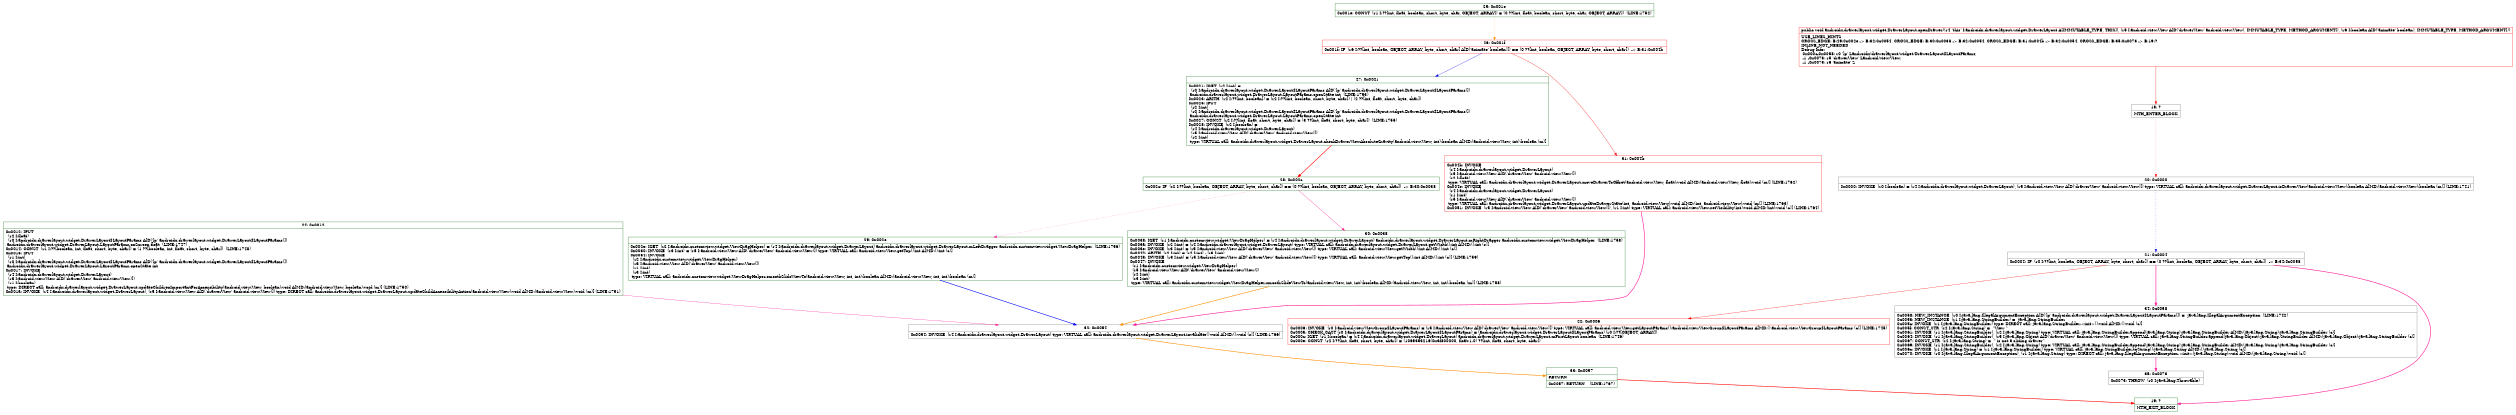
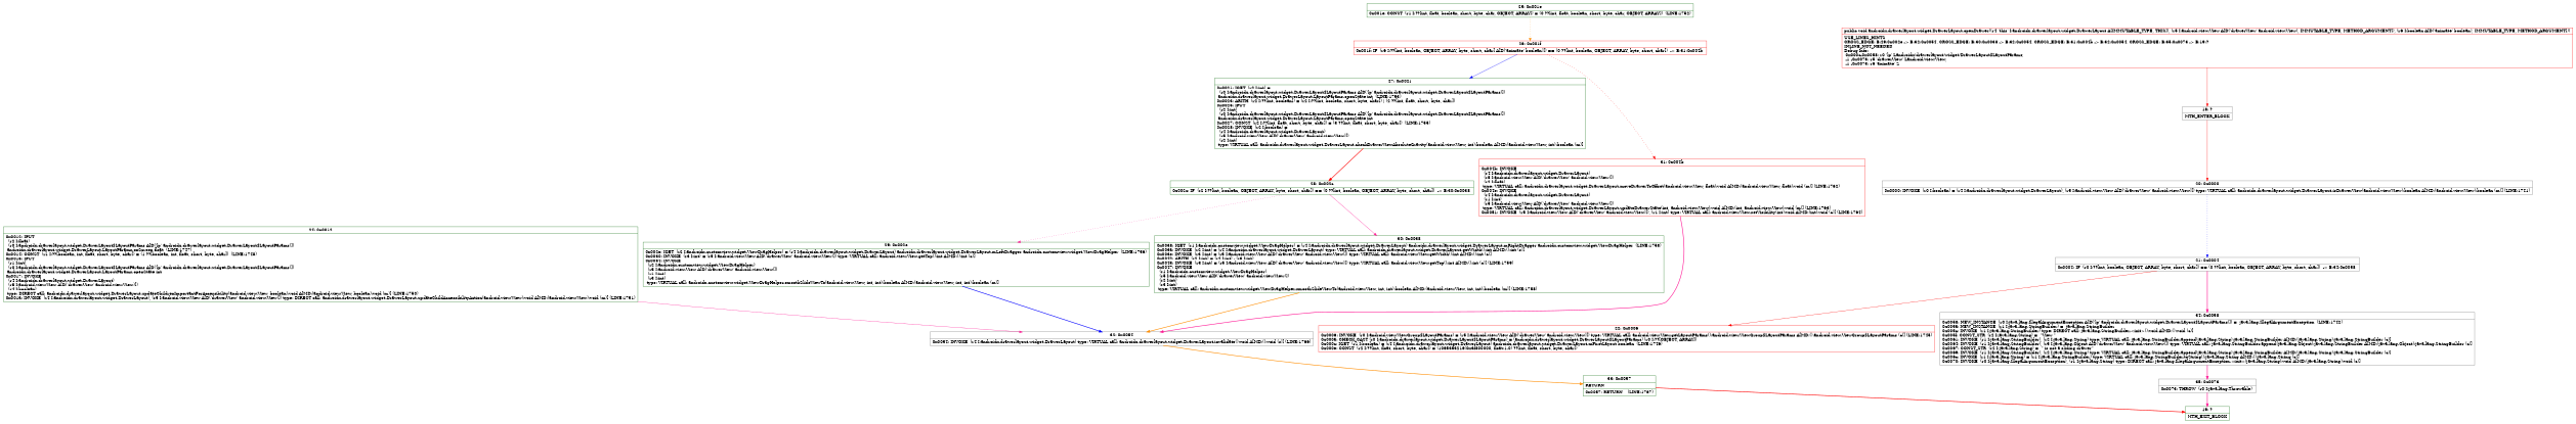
  digraph {
    node [color=darkgreen shape=record]
    edge [color=deeppink style=bold]
    n1 [color=gray40 label="{18\:\ ?|MTH_ENTER_BLOCK\l}"]
    n2 [color=gray40 label="{20\:\ 0x0000|0x0000: INVOKE  (r0 I:boolean) = (r4 I:androidx.drawerlayout.widget.DrawerLayout), (r5 I:android.view.View A[D('drawerView' android.view.View)]) type: VIRTUAL call: androidx.drawerlayout.widget.DrawerLayout.isDrawerView(android.view.View):boolean A[MD:(android.view.View):boolean (m)] (LINE:1741)\l}"]
    n3 [color=gray40 label="{21\:\ 0x0004|0x0004: IF  (r0 I:??[int, boolean, OBJECT, ARRAY, byte, short, char]) == (0 ??[int, boolean, OBJECT, ARRAY, byte, short, char])  \-\> B:34:0x0058 \l}"]
    n4 [color=red label="{22\:\ 0x0006|0x0006: INVOKE  (r0 I:android.view.ViewGroup$LayoutParams) = (r5 I:android.view.View A[D('drawerView' android.view.View)]) type: VIRTUAL call: android.view.View.getLayoutParams():android.view.ViewGroup$LayoutParams A[MD:():android.view.ViewGroup$LayoutParams (c)] (LINE:1745)\l0x000a: CHECK_CAST (r0 I:androidx.drawerlayout.widget.DrawerLayout$LayoutParams) = (androidx.drawerlayout.widget.DrawerLayout$LayoutParams) (r0 I:??[OBJECT, ARRAY]) \l0x000c: IGET  (r1 I:boolean) = (r4 I:androidx.drawerlayout.widget.DrawerLayout) androidx.drawerlayout.widget.DrawerLayout.mFirstLayout boolean  (LINE:1746)\l0x000e: CONST  (r2 I:??[int, float, short, byte, char]) = (1065353216(0x3f800000, float:1.0) ??[int, float, short, byte, char]) \l}"]
    n5 [color=gray40 label="{34\:\ 0x0058|0x0058: NEW_INSTANCE  (r0 I:java.lang.IllegalArgumentException A[D('lp' androidx.drawerlayout.widget.DrawerLayout$LayoutParams)]) =  java.lang.IllegalArgumentException  (LINE:1742)\l0x005a: NEW_INSTANCE  (r1 I:java.lang.StringBuilder) =  java.lang.StringBuilder \l0x005c: INVOKE  (r1 I:java.lang.StringBuilder) type: DIRECT call: java.lang.StringBuilder.\<init\>():void A[MD:():void (c)]\l0x005f: CONST_STR  (r2 I:java.lang.String) =  \"View \" \l0x0061: INVOKE  (r1 I:java.lang.StringBuilder), (r2 I:java.lang.String) type: VIRTUAL call: java.lang.StringBuilder.append(java.lang.String):java.lang.StringBuilder A[MD:(java.lang.String):java.lang.StringBuilder (c)]\l0x0064: INVOKE  (r1 I:java.lang.StringBuilder), (r5 I:java.lang.Object A[D('drawerView' android.view.View)]) type: VIRTUAL call: java.lang.StringBuilder.append(java.lang.Object):java.lang.StringBuilder A[MD:(java.lang.Object):java.lang.StringBuilder (c)]\l0x0067: CONST_STR  (r2 I:java.lang.String) =  \" is not a sliding drawer\" \l0x0069: INVOKE  (r1 I:java.lang.StringBuilder), (r2 I:java.lang.String) type: VIRTUAL call: java.lang.StringBuilder.append(java.lang.String):java.lang.StringBuilder A[MD:(java.lang.String):java.lang.StringBuilder (c)]\l0x006c: INVOKE  (r1 I:java.lang.String) = (r1 I:java.lang.StringBuilder) type: VIRTUAL call: java.lang.StringBuilder.toString():java.lang.String A[MD:():java.lang.String (c)]\l0x0070: INVOKE  (r0 I:java.lang.IllegalArgumentException), (r1 I:java.lang.String) type: DIRECT call: java.lang.IllegalArgumentException.\<init\>(java.lang.String):void A[MD:(java.lang.String):void (c)]\l}"]
    n6 [color=gray40 label="{35\:\ 0x0073|0x0073: THROW  (r0 I:java.lang.Throwable) \l}"]
-   n7 [label="{24\:\ 0x0012|0x0012: IPUT  \l  (r2 I:float)\l  (r0 I:androidx.drawerlayout.widget.DrawerLayout$LayoutParams A[D('lp' androidx.drawerlayout.widget.DrawerLayout$LayoutParams)])\l androidx.drawerlayout.widget.DrawerLayout.LayoutParams.onScreen float  (LINE:1747)\l0x0014: CONST  (r1 I:??[boolean, int, float, short, byte, char]) = (1 ??[boolean, int, float, short, byte, char])  (LINE:1748)\l0x0015: IPUT  \l  (r1 I:int)\l  (r0 I:androidx.drawerlayout.widget.DrawerLayout$LayoutParams A[D('lp' androidx.drawerlayout.widget.DrawerLayout$LayoutParams)])\l androidx.drawerlayout.widget.DrawerLayout.LayoutParams.openState int \l0x0017: INVOKE  \l  (r4 I:androidx.drawerlayout.widget.DrawerLayout)\l  (r5 I:android.view.View A[D('drawerView' android.view.View)])\l  (r1 I:boolean)\l type: DIRECT call: androidx.drawerlayout.widget.DrawerLayout.updateChildrenImportantForAccessibility(android.view.View, boolean):void A[MD:(android.view.View, boolean):void (m)] (LINE:1750)\l0x001a: INVOKE  (r4 I:androidx.drawerlayout.widget.DrawerLayout), (r5 I:android.view.View A[D('drawerView' android.view.View)]) type: DIRECT call: androidx.drawerlayout.widget.DrawerLayout.updateChildAccessibilityAction(android.view.View):void A[MD:(android.view.View):void (m)] (LINE:1751)\l}"]
+   n7 [label="{24\:\ 0x0012|0x0012: IPUT  \l  (r2 I:float)\l  (r0 I:androidx.drawerlayout.widget.DrawerLayout$LayoutParams A[D('lp' androidx.drawerlayout.widget.DrawerLayout$LayoutParams)])\l androidx.drawerlayout.widget.DrawerLayout.LayoutParams.onScreen float  (LINE:1747)\l0x0014: CONST  (r1 I:??[boolean, int, float, short, byte, char]) = (1 ??[boolean, int, float, short, byte, char])  (LINE:1748)\l0x0015: IPUT  \l  (r1 I:int)\l  (r0 I:androidx.drawerlayout.widget.DrawerLayout$LayoutParams A[D('lp' androidx.drawerlayout.widget.DrawerLayout$LayoutParams)])\l androidx.drawerlayout.widget.DrawerLayout.LayoutParams.openState int \l0x0017: INVOKE  \l  (r4 I:androidx.drawerlayout.widget.DrawerLayout)\l  (r5 I:android.view.View A[D('drawerView' android.view.View)])\l  (r4 I:boolean)\l type: DIRECT call: androidx.drawerlayout.widget.DrawerLayout.updateChildrenImportantForAccessibility(android.view.View, boolean):void A[MD:(android.view.View, boolean):void (m)] (LINE:1750)\l0x001a: INVOKE  (r4 I:androidx.drawerlayout.widget.DrawerLayout), (r5 I:android.view.View A[D('drawerView' android.view.View)]) type: DIRECT call: androidx.drawerlayout.widget.DrawerLayout.updateChildAccessibilityAction(android.view.View):void A[MD:(android.view.View):void (m)] (LINE:1751)\l}"]
    n8 [color=gray40 label="{32\:\ 0x0054|0x0054: INVOKE  (r4 I:androidx.drawerlayout.widget.DrawerLayout) type: VIRTUAL call: androidx.drawerlayout.widget.DrawerLayout.invalidate():void A[MD:():void (s)] (LINE:1766)\l}"]
    n9 [label="{25\:\ 0x001e|0x001e: CONST  (r1 I:??[int, float, boolean, short, byte, char, OBJECT, ARRAY]) = (0 ??[int, float, boolean, short, byte, char, OBJECT, ARRAY])  (LINE:1752)\l}"]
    n10 [color=red label="{26\:\ 0x001f|0x001f: IF  (r6 I:??[int, boolean, OBJECT, ARRAY, byte, short, char] A[D('animate' boolean)]) == (0 ??[int, boolean, OBJECT, ARRAY, byte, short, char])  \-\> B:31:0x004b \l}"]
    n11 [label="{33\:\ 0x0057|RETURN\l|0x0057: RETURN    (LINE:1767)\l}"]
    n12 [label="{19\:\ ?|MTH_EXIT_BLOCK\l}"]
    n13 [label="{27\:\ 0x0021|0x0021: IGET  (r2 I:int) = \l  (r0 I:androidx.drawerlayout.widget.DrawerLayout$LayoutParams A[D('lp' androidx.drawerlayout.widget.DrawerLayout$LayoutParams)])\l androidx.drawerlayout.widget.DrawerLayout.LayoutParams.openState int  (LINE:1753)\l0x0023: ARITH  (r2 I:??[int, boolean]) = (r2 I:??[int, boolean, short, byte, char]) \| (2 ??[int, float, short, byte, char]) \l0x0025: IPUT  \l  (r2 I:int)\l  (r0 I:androidx.drawerlayout.widget.DrawerLayout$LayoutParams A[D('lp' androidx.drawerlayout.widget.DrawerLayout$LayoutParams)])\l androidx.drawerlayout.widget.DrawerLayout.LayoutParams.openState int \l0x0027: CONST  (r2 I:??[int, float, short, byte, char]) = (3 ??[int, float, short, byte, char])  (LINE:1755)\l0x0028: INVOKE  (r2 I:boolean) = \l  (r4 I:androidx.drawerlayout.widget.DrawerLayout)\l  (r5 I:android.view.View A[D('drawerView' android.view.View)])\l  (r2 I:int)\l type: VIRTUAL call: androidx.drawerlayout.widget.DrawerLayout.checkDrawerViewAbsoluteGravity(android.view.View, int):boolean A[MD:(android.view.View, int):boolean (m)]\l}"]
    n14 [color=red label="{31\:\ 0x004b|0x004b: INVOKE  \l  (r4 I:androidx.drawerlayout.widget.DrawerLayout)\l  (r5 I:android.view.View A[D('drawerView' android.view.View)])\l  (r2 I:float)\l type: VIRTUAL call: androidx.drawerlayout.widget.DrawerLayout.moveDrawerToOffset(android.view.View, float):void A[MD:(android.view.View, float):void (m)] (LINE:1762)\l0x004e: INVOKE  \l  (r4 I:androidx.drawerlayout.widget.DrawerLayout)\l  (r1 I:int)\l  (r5 I:android.view.View A[D('drawerView' android.view.View)])\l type: VIRTUAL call: androidx.drawerlayout.widget.DrawerLayout.updateDrawerState(int, android.view.View):void A[MD:(int, android.view.View):void (m)] (LINE:1763)\l0x0051: INVOKE  (r5 I:android.view.View A[D('drawerView' android.view.View)]), (r1 I:int) type: VIRTUAL call: android.view.View.setVisibility(int):void A[MD:(int):void (c)] (LINE:1764)\l}"]
    n15 [label="{28\:\ 0x002c|0x002c: IF  (r2 I:??[int, boolean, OBJECT, ARRAY, byte, short, char]) == (0 ??[int, boolean, OBJECT, ARRAY, byte, short, char])  \-\> B:30:0x0038 \l}"]
    n16 [label="{29\:\ 0x002e|0x002e: IGET  (r2 I:androidx.customview.widget.ViewDragHelper) = (r4 I:androidx.drawerlayout.widget.DrawerLayout) androidx.drawerlayout.widget.DrawerLayout.mLeftDragger androidx.customview.widget.ViewDragHelper  (LINE:1756)\l0x0030: INVOKE  (r3 I:int) = (r5 I:android.view.View A[D('drawerView' android.view.View)]) type: VIRTUAL call: android.view.View.getTop():int A[MD:():int (c)]\l0x0034: INVOKE  \l  (r2 I:androidx.customview.widget.ViewDragHelper)\l  (r5 I:android.view.View A[D('drawerView' android.view.View)])\l  (r1 I:int)\l  (r3 I:int)\l type: VIRTUAL call: androidx.customview.widget.ViewDragHelper.smoothSlideViewTo(android.view.View, int, int):boolean A[MD:(android.view.View, int, int):boolean (m)]\l}"]
    n17 [label="{30\:\ 0x0038|0x0038: IGET  (r1 I:androidx.customview.widget.ViewDragHelper) = (r4 I:androidx.drawerlayout.widget.DrawerLayout) androidx.drawerlayout.widget.DrawerLayout.mRightDragger androidx.customview.widget.ViewDragHelper  (LINE:1758)\l0x003a: INVOKE  (r2 I:int) = (r4 I:androidx.drawerlayout.widget.DrawerLayout) type: VIRTUAL call: androidx.drawerlayout.widget.DrawerLayout.getWidth():int A[MD:():int (s)]\l0x003e: INVOKE  (r3 I:int) = (r5 I:android.view.View A[D('drawerView' android.view.View)]) type: VIRTUAL call: android.view.View.getWidth():int A[MD:():int (c)]\l0x0042: ARITH  (r2 I:int) = (r2 I:int) \- (r3 I:int) \l0x0043: INVOKE  (r3 I:int) = (r5 I:android.view.View A[D('drawerView' android.view.View)]) type: VIRTUAL call: android.view.View.getTop():int A[MD:():int (c)] (LINE:1759)\l0x0047: INVOKE  \l  (r1 I:androidx.customview.widget.ViewDragHelper)\l  (r5 I:android.view.View A[D('drawerView' android.view.View)])\l  (r2 I:int)\l  (r3 I:int)\l type: VIRTUAL call: androidx.customview.widget.ViewDragHelper.smoothSlideViewTo(android.view.View, int, int):boolean A[MD:(android.view.View, int, int):boolean (m)] (LINE:1758)\l}"]
    n18 [color=red label="{public void androidx.drawerlayout.widget.DrawerLayout.openDrawer((r4 'this' I:androidx.drawerlayout.widget.DrawerLayout A[IMMUTABLE_TYPE, THIS]), (r5 I:android.view.View A[D('drawerView' android.view.View), IMMUTABLE_TYPE, METHOD_ARGUMENT]), (r6 I:boolean A[D('animate' boolean), IMMUTABLE_TYPE, METHOD_ARGUMENT]))  | USE_LINES_HINTS\lCROSS_EDGE: B:29:0x002e \-\> B:32:0x0054, CROSS_EDGE: B:30:0x0038 \-\> B:32:0x0054, CROSS_EDGE: B:31:0x004b \-\> B:32:0x0054, CROSS_EDGE: B:35:0x0073 \-\> B:19:?\lINLINE_NOT_NEEDED\lDebug Info:\l  0x000c\-0x0058: r0 'lp' Landroidx\/drawerlayout\/widget\/DrawerLayout$LayoutParams;\l  \-1 \-0x0073: r5 'drawerView' Landroid\/view\/View;\l  \-1 \-0x0073: r6 'animate' Z\l}"]
-   n1 -> n2 [color=red style=dotted]
+   n1 -> n2 [color=red style=solid]
    n2 -> n3 [color=blue style=dotted]
    n3 -> n4 [color=red style=solid]
    n3 -> n5
    n5 -> n6
-   n3 -> n12
+   n6 -> n12
    n7 -> n8 [style=solid]
    n8 -> n11 [color=darkorange]
    n9 -> n10 [color=darkorange style=dotted]
    n10 -> n13 [color=blue style=solid]
-   n10 -> n14 [color=red style=solid]
+   n10 -> n14 [color=red style=dotted]
    n11 -> n12 [color=red]
    n13 -> n15 [color=red]
    n14 -> n8
    n15 -> n16 [style=dotted]
    n15 -> n17 [style=solid]
    n16 -> n8 [color=blue]
    n17 -> n8 [color=darkorange]
    n18 -> n1 [color=red style=solid]
  }
